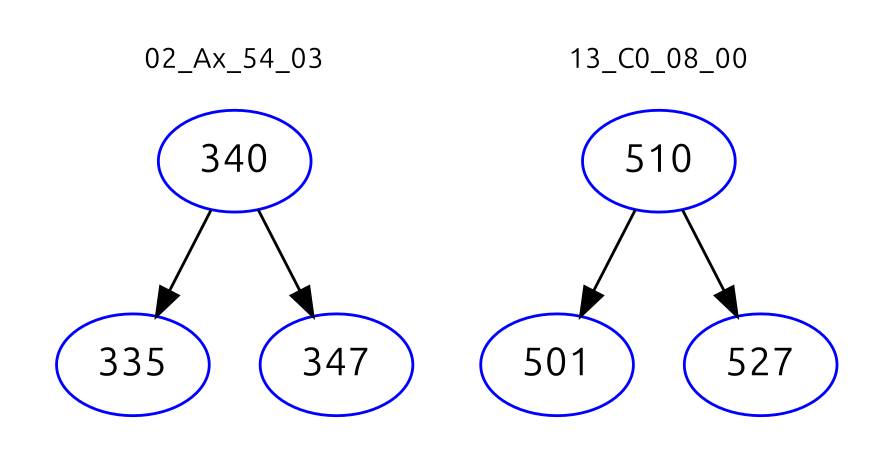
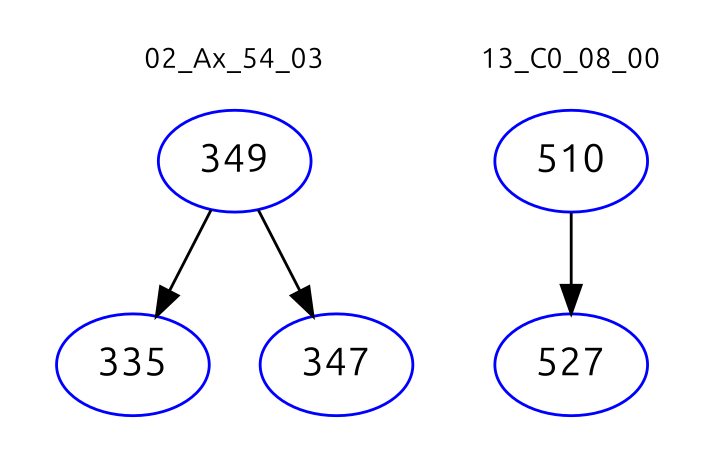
  digraph {
    fontname=Ubuntu
    node [color=blue fontname=Ubuntu]
    edge [color=black fontname=Ubuntu]
-   n1 [label=340]
+   n1 [label=349]
    n2 [label=335]
    n3 [label=347]
    n4 [label=510]
-   n5 [label=501]
    n6 [label=527]
    subgraph cluster_1 {
      color=white
      fontsize=10
      label="02_Ax_54_03"
      n1
      n2
      n3
    }
    subgraph cluster_2 {
      color=white
      fontsize=10
      label="13_C0_08_00"
      n4
-     n5
      n6
    }
    n1 -> n2
    n1 -> n3
-   n4 -> n5
    n4 -> n6
  }
